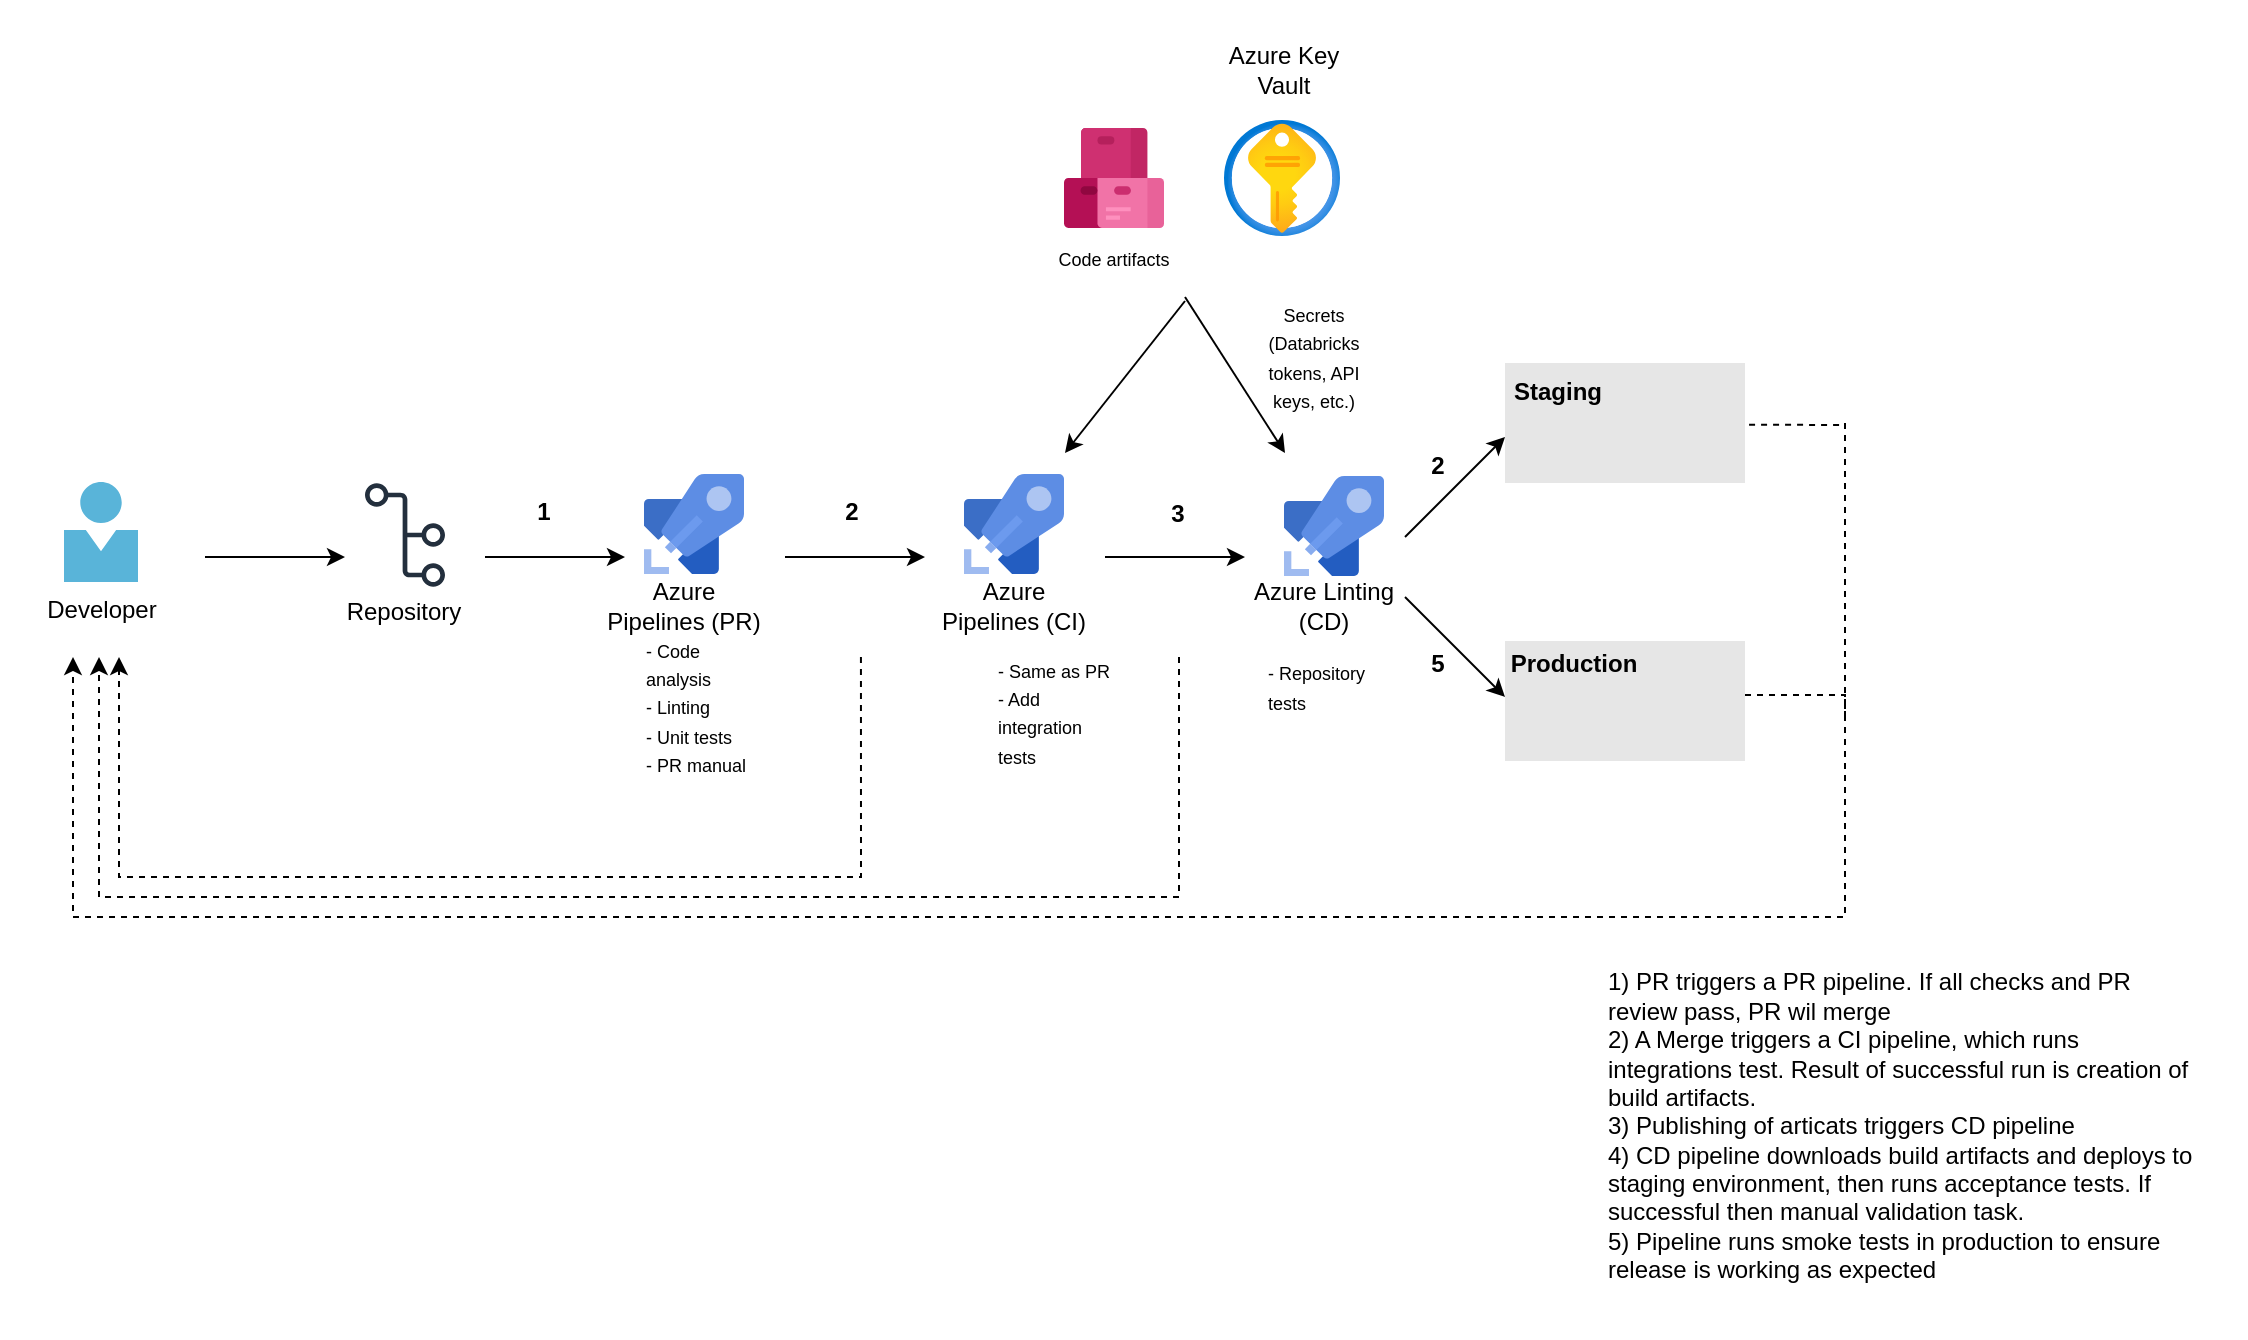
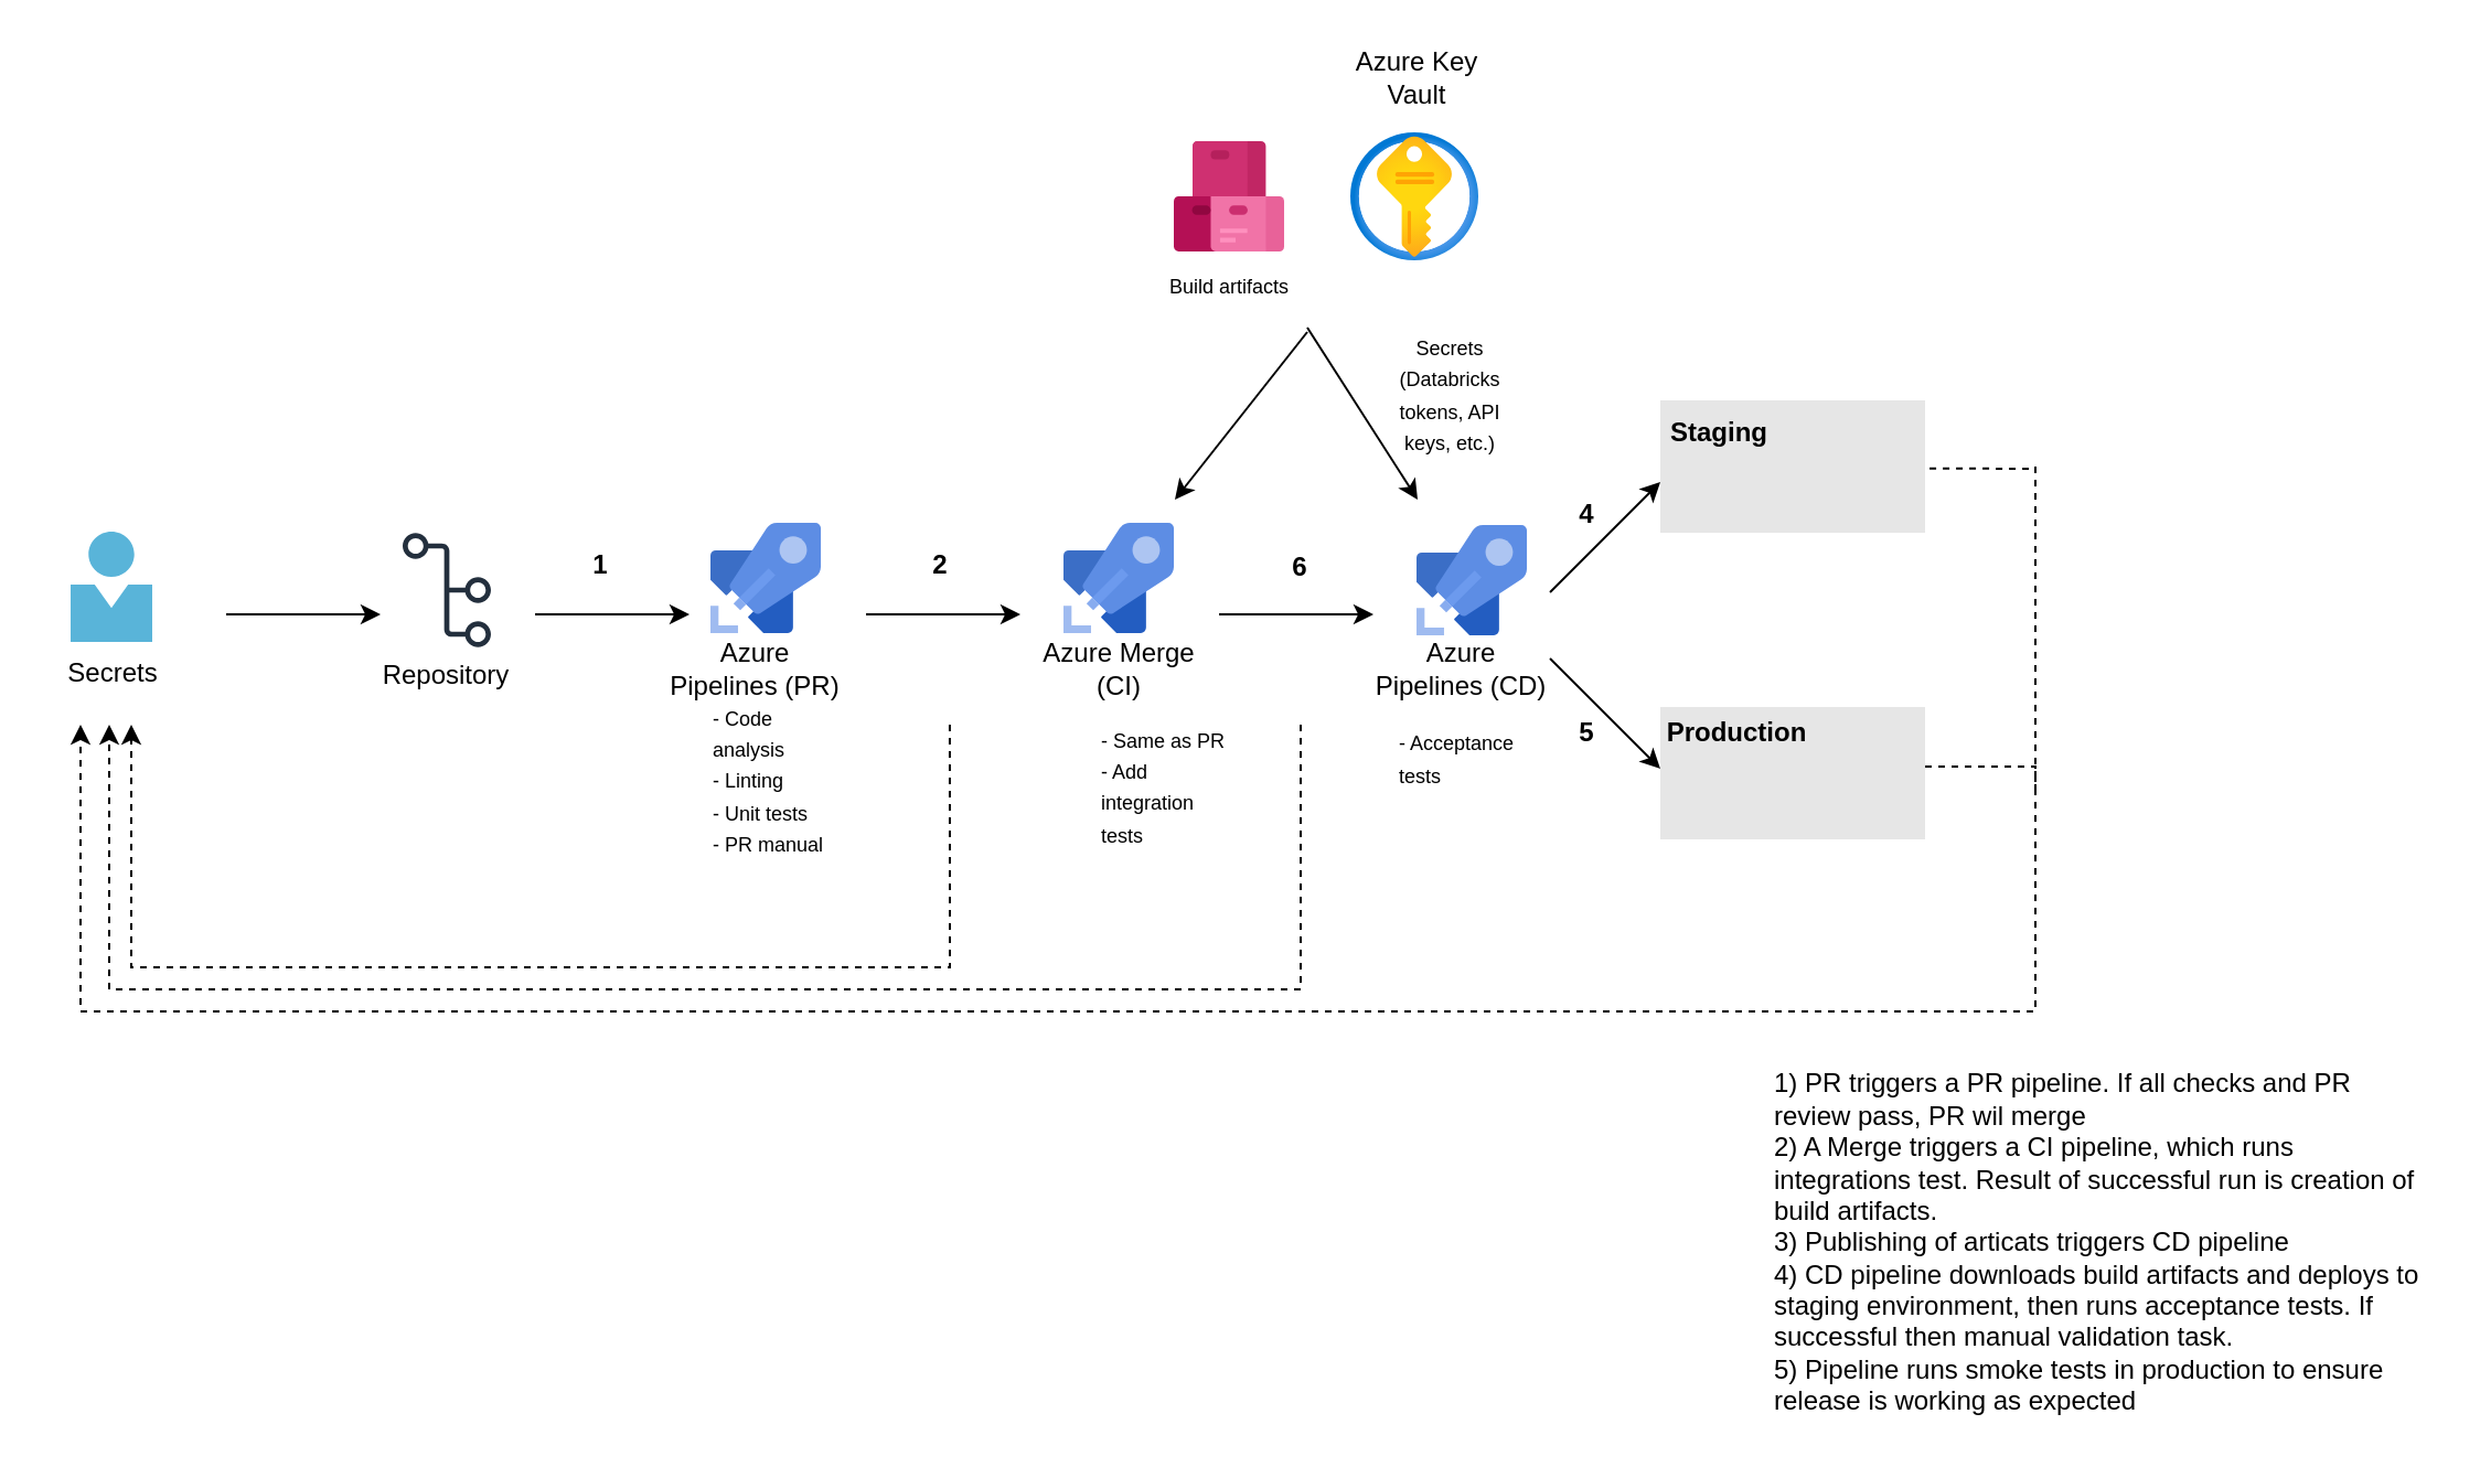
  <mxCell id="0" />
  <mxCell id="1" parent="0" />
  <mxCell id="2" value="" style="image;sketch=0;aspect=fixed;html=1;points=[];align=center;fontSize=12;image=img/lib/mscae/Person.svg;" vertex="1" parent="1"><mxGeometry x="32" y="241" width="37" height="50" as="geometry" /></mxCell>
  <mxCell id="3" value="" style="sketch=0;outlineConnect=0;fontColor=#232F3E;gradientColor=none;fillColor=#232F3D;strokeColor=none;dashed=0;verticalLabelPosition=bottom;verticalAlign=top;align=center;html=1;fontSize=12;fontStyle=0;aspect=fixed;pointerEvents=1;shape=mxgraph.aws4.git_repository;" vertex="1" parent="1"><mxGeometry x="182" y="241" width="40" height="52" as="geometry" /></mxCell>
  <mxCell id="4" value="" style="image;sketch=0;aspect=fixed;html=1;points=[];align=center;fontSize=12;image=img/lib/mscae/Azure_Pipelines.svg;" vertex="1" parent="1"><mxGeometry x="322" y="237" width="50" height="50" as="geometry" /></mxCell>
  <mxCell id="5" value="" style="image;sketch=0;aspect=fixed;html=1;points=[];align=center;fontSize=12;image=img/lib/mscae/Azure_Pipelines.svg;" vertex="1" parent="1"><mxGeometry x="482" y="237" width="50" height="50" as="geometry" /></mxCell>
  <mxCell id="6" value="" style="image;sketch=0;aspect=fixed;html=1;points=[];align=center;fontSize=12;image=img/lib/mscae/Azure_Pipelines.svg;" vertex="1" parent="1"><mxGeometry x="642" y="238" width="50" height="50" as="geometry" /></mxCell>
  <mxCell id="7" value="" style="image;aspect=fixed;html=1;points=[];align=center;fontSize=12;image=img/lib/azure2/security/Key_Vaults.svg;" vertex="1" parent="1"><mxGeometry x="612" y="60" width="58" height="58" as="geometry" /></mxCell>
  <mxCell id="8" value="" style="image;sketch=0;aspect=fixed;html=1;points=[];align=center;fontSize=12;image=img/lib/mscae/Azure_Artifacts.svg;" vertex="1" parent="1"><mxGeometry x="532" y="64" width="50" height="50" as="geometry" /></mxCell>
- <mxCell id="9" value="Developer" style="text;html=1;align=center;verticalAlign=middle;whiteSpace=wrap;rounded=0;" vertex="1" parent="1"><mxGeometry x="20.5" y="290" width="60" height="30" as="geometry" /></mxCell>
+ <mxCell id="9" value="Secrets" style="text;html=1;align=center;verticalAlign=middle;whiteSpace=wrap;rounded=0;" vertex="1" parent="1"><mxGeometry x="20.5" y="290" width="60" height="30" as="geometry" /></mxCell>
  <mxCell id="10" value="Repository" style="text;html=1;align=center;verticalAlign=middle;whiteSpace=wrap;rounded=0;" vertex="1" parent="1"><mxGeometry x="172" y="291" width="60" height="30" as="geometry" /></mxCell>
  <mxCell id="11" value="Azure Pipelines (PR)" style="text;html=1;align=center;verticalAlign=middle;whiteSpace=wrap;rounded=0;" vertex="1" parent="1"><mxGeometry x="302" y="288" width="80" height="30" as="geometry" /></mxCell>
- <mxCell id="12" value="Azure Pipelines (CI)" style="text;html=1;align=center;verticalAlign=middle;whiteSpace=wrap;rounded=0;" vertex="1" parent="1"><mxGeometry x="467" y="288" width="80" height="30" as="geometry" /></mxCell>
- <mxCell id="13" value="Azure Linting (CD)" style="text;html=1;align=center;verticalAlign=middle;whiteSpace=wrap;rounded=0;" vertex="1" parent="1"><mxGeometry x="622" y="288" width="80" height="30" as="geometry" /></mxCell>
+ <mxCell id="12" value="Azure Merge (CI)" style="text;html=1;align=center;verticalAlign=middle;whiteSpace=wrap;rounded=0;" vertex="1" parent="1"><mxGeometry x="467" y="288" width="80" height="30" as="geometry" /></mxCell>
+ <mxCell id="13" value="Azure Pipelines (CD)" style="text;html=1;align=center;verticalAlign=middle;whiteSpace=wrap;rounded=0;" vertex="1" parent="1"><mxGeometry x="622" y="288" width="80" height="30" as="geometry" /></mxCell>
  <mxCell id="14" value="" style="endArrow=classic;html=1;rounded=0;" edge="1" parent="1"><mxGeometry width="50" height="50" relative="1" as="geometry"><mxPoint x="102" y="278" as="sourcePoint" /><mxPoint x="172" y="278" as="targetPoint" /></mxGeometry></mxCell>
  <mxCell id="15" value="" style="endArrow=classic;html=1;rounded=0;" edge="1" parent="1"><mxGeometry width="50" height="50" relative="1" as="geometry"><mxPoint x="242" y="278" as="sourcePoint" /><mxPoint x="312" y="278" as="targetPoint" /></mxGeometry></mxCell>
  <mxCell id="16" value="" style="endArrow=classic;html=1;rounded=0;" edge="1" parent="1"><mxGeometry width="50" height="50" relative="1" as="geometry"><mxPoint x="392" y="278" as="sourcePoint" /><mxPoint x="462" y="278" as="targetPoint" /></mxGeometry></mxCell>
  <mxCell id="17" value="" style="endArrow=classic;html=1;rounded=0;" edge="1" parent="1"><mxGeometry width="50" height="50" relative="1" as="geometry"><mxPoint x="552" y="278" as="sourcePoint" /><mxPoint x="622" y="278" as="targetPoint" /></mxGeometry></mxCell>
  <mxCell id="18" value="&lt;b&gt;1&lt;/b&gt;" style="text;html=1;align=center;verticalAlign=middle;whiteSpace=wrap;rounded=0;" vertex="1" parent="1"><mxGeometry x="242" y="241" width="60" height="30" as="geometry" /></mxCell>
  <mxCell id="19" value="&lt;b&gt;2&lt;/b&gt;&lt;span style=&quot;color: rgba(0, 0, 0, 0); font-family: monospace; font-size: 0px; text-align: start; text-wrap-mode: nowrap;&quot;&gt;%3CmxGraphModel%3E%3Croot%3E%3CmxCell%20id%3D%220%22%2F%3E%3CmxCell%20id%3D%221%22%20parent%3D%220%22%2F%3E%3CmxCell%20id%3D%222%22%20value%3D%22%26lt%3Bb%26gt%3B1%26lt%3B%2Fb%26gt%3B%22%20style%3D%22text%3Bhtml%3D1%3Balign%3Dcenter%3BverticalAlign%3Dmiddle%3BwhiteSpace%3Dwrap%3Brounded%3D0%3B%22%20vertex%3D%221%22%20parent%3D%221%22%3E%3CmxGeometry%20x%3D%22280%22%20y%3D%22213%22%20width%3D%2260%22%20height%3D%2230%22%20as%3D%22geometry%22%2F%3E%3C%2FmxCell%3E%3C%2Froot%3E%3C%2FmxGraphModel%3E&lt;/span&gt;" style="text;html=1;align=center;verticalAlign=middle;whiteSpace=wrap;rounded=0;" vertex="1" parent="1"><mxGeometry x="396" y="241" width="60" height="30" as="geometry" /></mxCell>
- <mxCell id="20" value="&lt;b&gt;3&lt;/b&gt;" style="text;html=1;align=center;verticalAlign=middle;whiteSpace=wrap;rounded=0;" vertex="1" parent="1"><mxGeometry x="559" y="242" width="60" height="30" as="geometry" /></mxCell>
+ <mxCell id="20" value="&lt;b&gt;6&lt;/b&gt;" style="text;html=1;align=center;verticalAlign=middle;whiteSpace=wrap;rounded=0;" vertex="1" parent="1"><mxGeometry x="559" y="242" width="60" height="30" as="geometry" /></mxCell>
  <mxCell id="21" value="&lt;font style=&quot;font-size: 9px;&quot;&gt;- Code analysis&lt;/font&gt;&lt;div&gt;&lt;font style=&quot;font-size: 9px;&quot;&gt;- Linting&lt;/font&gt;&lt;/div&gt;&lt;div&gt;&lt;font style=&quot;font-size: 9px;&quot;&gt;- Unit tests&lt;/font&gt;&lt;/div&gt;&lt;div&gt;&lt;font style=&quot;font-size: 9px;&quot;&gt;- PR manual&lt;/font&gt;&lt;/div&gt;" style="text;html=1;align=left;verticalAlign=middle;whiteSpace=wrap;rounded=0;" vertex="1" parent="1"><mxGeometry x="321" y="338" width="60" height="30" as="geometry" /></mxCell>
  <mxCell id="22" value="&lt;font style=&quot;font-size: 9px;&quot;&gt;- Same as PR&lt;/font&gt;&lt;div&gt;&lt;font style=&quot;font-size: 9px;&quot;&gt;- Add integration tests&lt;/font&gt;&lt;/div&gt;&lt;div&gt;&lt;br&gt;&lt;/div&gt;" style="text;html=1;align=left;verticalAlign=middle;whiteSpace=wrap;rounded=0;" vertex="1" parent="1"><mxGeometry x="497" y="348" width="60" height="30" as="geometry" /></mxCell>
- <mxCell id="23" value="&lt;font style=&quot;font-size: 9px;&quot;&gt;- Repository tests&lt;/font&gt;" style="text;html=1;align=left;verticalAlign=middle;whiteSpace=wrap;rounded=0;" vertex="1" parent="1"><mxGeometry x="632" y="328" width="60" height="30" as="geometry" /></mxCell>
+ <mxCell id="23" value="&lt;font style=&quot;font-size: 9px;&quot;&gt;- Acceptance tests&lt;/font&gt;" style="text;html=1;align=left;verticalAlign=middle;whiteSpace=wrap;rounded=0;" vertex="1" parent="1"><mxGeometry x="632" y="328" width="60" height="30" as="geometry" /></mxCell>
  <mxCell id="24" value="" style="rounded=0;whiteSpace=wrap;html=1;fillColor=light-dark(#E6E6E6,#E6E6E6);strokeColor=none;" vertex="1" parent="1"><mxGeometry x="752" y="181" width="120" height="60" as="geometry" /></mxCell>
  <mxCell id="25" value="" style="rounded=0;whiteSpace=wrap;html=1;fillColor=light-dark(#E6E6E6,#E6E6E6);strokeColor=none;" vertex="1" parent="1"><mxGeometry x="752" y="320" width="120" height="60" as="geometry" /></mxCell>
  <mxCell id="26" value="" style="endArrow=classic;html=1;rounded=0;" edge="1" parent="1"><mxGeometry width="50" height="50" relative="1" as="geometry"><mxPoint x="702" y="268" as="sourcePoint" /><mxPoint x="752" y="218" as="targetPoint" /></mxGeometry></mxCell>
  <mxCell id="27" value="" style="endArrow=classic;html=1;rounded=0;" edge="1" parent="1"><mxGeometry width="50" height="50" relative="1" as="geometry"><mxPoint x="702" y="298" as="sourcePoint" /><mxPoint x="752" y="348" as="targetPoint" /></mxGeometry></mxCell>
  <mxCell id="28" value="&lt;b&gt;Staging&lt;/b&gt;" style="text;html=1;align=center;verticalAlign=middle;whiteSpace=wrap;rounded=0;" vertex="1" parent="1"><mxGeometry x="749" y="181" width="60" height="30" as="geometry" /></mxCell>
  <mxCell id="29" value="&lt;b&gt;Production&lt;/b&gt;" style="text;html=1;align=center;verticalAlign=middle;whiteSpace=wrap;rounded=0;" vertex="1" parent="1"><mxGeometry x="757" y="317" width="60" height="30" as="geometry" /></mxCell>
- <mxCell id="30" value="&lt;b&gt;2&lt;/b&gt;" style="text;html=1;align=center;verticalAlign=middle;whiteSpace=wrap;rounded=0;" vertex="1" parent="1"><mxGeometry x="689" y="218" width="60" height="30" as="geometry" /></mxCell>
+ <mxCell id="30" value="&lt;b&gt;4&lt;/b&gt;" style="text;html=1;align=center;verticalAlign=middle;whiteSpace=wrap;rounded=0;" vertex="1" parent="1"><mxGeometry x="689" y="218" width="60" height="30" as="geometry" /></mxCell>
  <mxCell id="31" value="&lt;b&gt;5&lt;/b&gt;" style="text;html=1;align=center;verticalAlign=middle;whiteSpace=wrap;rounded=0;" vertex="1" parent="1"><mxGeometry x="689" y="317" width="60" height="30" as="geometry" /></mxCell>
  <mxCell id="32" value="" style="endArrow=classic;html=1;rounded=0;" edge="1" parent="1"><mxGeometry width="50" height="50" relative="1" as="geometry"><mxPoint x="592" y="150" as="sourcePoint" /><mxPoint x="532" y="226" as="targetPoint" /></mxGeometry></mxCell>
  <mxCell id="33" value="" style="endArrow=classic;html=1;rounded=0;" edge="1" parent="1"><mxGeometry width="50" height="50" relative="1" as="geometry"><mxPoint x="592" y="148" as="sourcePoint" /><mxPoint x="642" y="226" as="targetPoint" /></mxGeometry></mxCell>
  <mxCell id="34" value="&lt;font style=&quot;font-size: 9px;&quot;&gt;Secrets (Databricks tokens, API keys, etc.)&lt;/font&gt;" style="text;html=1;align=center;verticalAlign=middle;whiteSpace=wrap;rounded=0;" vertex="1" parent="1"><mxGeometry x="627" y="163" width="60" height="30" as="geometry" /></mxCell>
- <mxCell id="35" value="&lt;font style=&quot;font-size: 9px;&quot;&gt;Code artifacts&lt;/font&gt;" style="text;html=1;align=center;verticalAlign=middle;whiteSpace=wrap;rounded=0;" vertex="1" parent="1"><mxGeometry x="527" y="114" width="60" height="30" as="geometry" /></mxCell>
+ <mxCell id="35" value="&lt;font style=&quot;font-size: 9px;&quot;&gt;Build artifacts&lt;/font&gt;" style="text;html=1;align=center;verticalAlign=middle;whiteSpace=wrap;rounded=0;" vertex="1" parent="1"><mxGeometry x="527" y="114" width="60" height="30" as="geometry" /></mxCell>
  <mxCell id="36" value="Azure Key Vault" style="text;html=1;align=center;verticalAlign=middle;whiteSpace=wrap;rounded=0;" vertex="1" parent="1"><mxGeometry x="612" y="20" width="60" height="30" as="geometry" /></mxCell>
  <mxCell id="37" value="1) PR triggers a PR pipeline. If all checks and PR review pass, PR wil merge&lt;div&gt;2) A Merge triggers a CI pipeline, which runs integrations test. Result of successful run is creation of build artifacts.&amp;nbsp;&lt;/div&gt;&lt;div&gt;3) Publishing of articats triggers CD pipeline&lt;/div&gt;&lt;div&gt;4) CD pipeline downloads build artifacts and deploys to staging environment, then runs acceptance tests. If successful then manual validation task.&lt;/div&gt;&lt;div&gt;5) Pipeline runs smoke tests in production to ensure release is working as expected&amp;nbsp;&lt;/div&gt;" style="text;html=1;align=left;verticalAlign=middle;whiteSpace=wrap;rounded=0;" vertex="1" parent="1"><mxGeometry x="802" y="478" width="300" height="170" as="geometry" /></mxCell>
  <mxCell id="38" value="" style="endArrow=classic;html=1;rounded=0;edgeStyle=orthogonalEdgeStyle;dashed=1;" edge="1" parent="1"><mxGeometry width="50" height="50" relative="1" as="geometry"><mxPoint x="429.97" y="328" as="sourcePoint" /><mxPoint x="59" y="328" as="targetPoint" /><Array as="points"><mxPoint x="430" y="438" /><mxPoint x="59" y="438" /><mxPoint x="59" y="328" /></Array></mxGeometry></mxCell>
  <mxCell id="39" value="" style="endArrow=classic;html=1;rounded=0;edgeStyle=orthogonalEdgeStyle;dashed=1;" edge="1" parent="1"><mxGeometry width="50" height="50" relative="1" as="geometry"><mxPoint x="589" y="328" as="sourcePoint" /><mxPoint x="49" y="328" as="targetPoint" /><Array as="points"><mxPoint x="589" y="338" /><mxPoint x="589" y="448" /><mxPoint x="49" y="448" /></Array></mxGeometry></mxCell>
  <mxCell id="40" value="" style="endArrow=classic;html=1;rounded=0;edgeStyle=orthogonalEdgeStyle;dashed=1;" edge="1" parent="1"><mxGeometry width="50" height="50" relative="1" as="geometry"><mxPoint x="872" y="347" as="sourcePoint" /><mxPoint x="36" y="328" as="targetPoint" /><Array as="points"><mxPoint x="922" y="347" /><mxPoint x="922" y="458" /><mxPoint x="36" y="458" /></Array></mxGeometry></mxCell>
  <mxCell id="41" value="" style="endArrow=none;dashed=1;html=1;strokeWidth=1;rounded=0;" edge="1" parent="1"><mxGeometry width="50" height="50" relative="1" as="geometry"><mxPoint x="922" y="358" as="sourcePoint" /><mxPoint x="922" y="208" as="targetPoint" /></mxGeometry></mxCell>
  <mxCell id="42" value="" style="endArrow=none;dashed=1;html=1;strokeWidth=1;rounded=0;exitX=1.017;exitY=0.614;exitDx=0;exitDy=0;exitPerimeter=0;" edge="1" parent="1"><mxGeometry width="50" height="50" relative="1" as="geometry"><mxPoint x="874.04" y="211.84" as="sourcePoint" /><mxPoint x="922" y="212" as="targetPoint" /></mxGeometry></mxCell>
